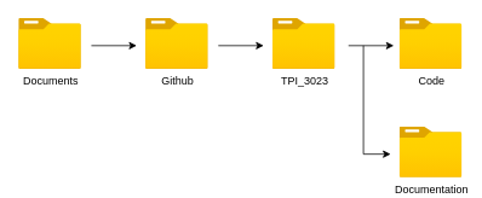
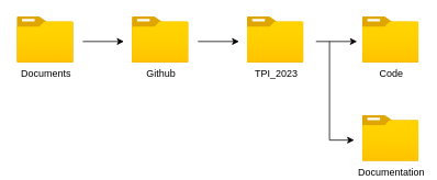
  <mxCell id="0" />
  <mxCell id="1" parent="0" />
  <mxCell id="2" value="Documents" style="aspect=fixed;html=1;points=[];align=center;image;fontSize=12;image=img/lib/azure2/general/Folder_Blank.svg;" parent="1" vertex="1"><mxGeometry x="20" y="20" width="69" height="56.0" as="geometry" /></mxCell>
- <mxCell id="3" value="TPI_3023" style="aspect=fixed;html=1;points=[];align=center;image;fontSize=12;image=img/lib/azure2/general/Folder_Blank.svg;" parent="1" vertex="1"><mxGeometry x="300" y="20" width="69" height="56.0" as="geometry" /></mxCell>
+ <mxCell id="3" value="TPI_2023" style="aspect=fixed;html=1;points=[];align=center;image;fontSize=12;image=img/lib/azure2/general/Folder_Blank.svg;" parent="1" vertex="1"><mxGeometry x="300" y="20" width="69" height="56.0" as="geometry" /></mxCell>
  <mxCell id="4" value="Github" style="aspect=fixed;html=1;points=[];align=center;image;fontSize=12;image=img/lib/azure2/general/Folder_Blank.svg;" parent="1" vertex="1"><mxGeometry x="160" y="20" width="69" height="56.0" as="geometry" /></mxCell>
  <mxCell id="5" value="Code" style="aspect=fixed;html=1;points=[];align=center;image;fontSize=12;image=img/lib/azure2/general/Folder_Blank.svg;" parent="1" vertex="1"><mxGeometry x="440" y="20" width="69" height="56.0" as="geometry" /></mxCell>
  <mxCell id="6" value="Documentation" style="aspect=fixed;html=1;points=[];align=center;image;fontSize=12;image=img/lib/azure2/general/Folder_Blank.svg;" parent="1" vertex="1"><mxGeometry x="440" y="140" width="69" height="56.0" as="geometry" /></mxCell>
  <mxCell id="7" value="" style="endArrow=classic;html=1;rounded=0;" parent="1" edge="1"><mxGeometry width="50" height="50" relative="1" as="geometry"><mxPoint x="100" y="50" as="sourcePoint" /><mxPoint x="150" y="50" as="targetPoint" /></mxGeometry></mxCell>
  <mxCell id="8" value="" style="endArrow=classic;html=1;rounded=0;" parent="1" edge="1"><mxGeometry width="50" height="50" relative="1" as="geometry"><mxPoint x="240" y="50" as="sourcePoint" /><mxPoint x="290" y="50" as="targetPoint" /></mxGeometry></mxCell>
  <mxCell id="9" value="" style="endArrow=classic;html=1;rounded=0;" parent="1" edge="1"><mxGeometry width="50" height="50" relative="1" as="geometry"><mxPoint x="400" y="50" as="sourcePoint" /><mxPoint x="430" y="170" as="targetPoint" /><Array as="points"><mxPoint x="400" y="170" /></Array></mxGeometry></mxCell>
  <mxCell id="10" value="" style="endArrow=classic;html=1;rounded=0;" parent="1" edge="1"><mxGeometry width="50" height="50" relative="1" as="geometry"><mxPoint x="383.5" y="50" as="sourcePoint" /><mxPoint x="433.5" y="50" as="targetPoint" /></mxGeometry></mxCell>
